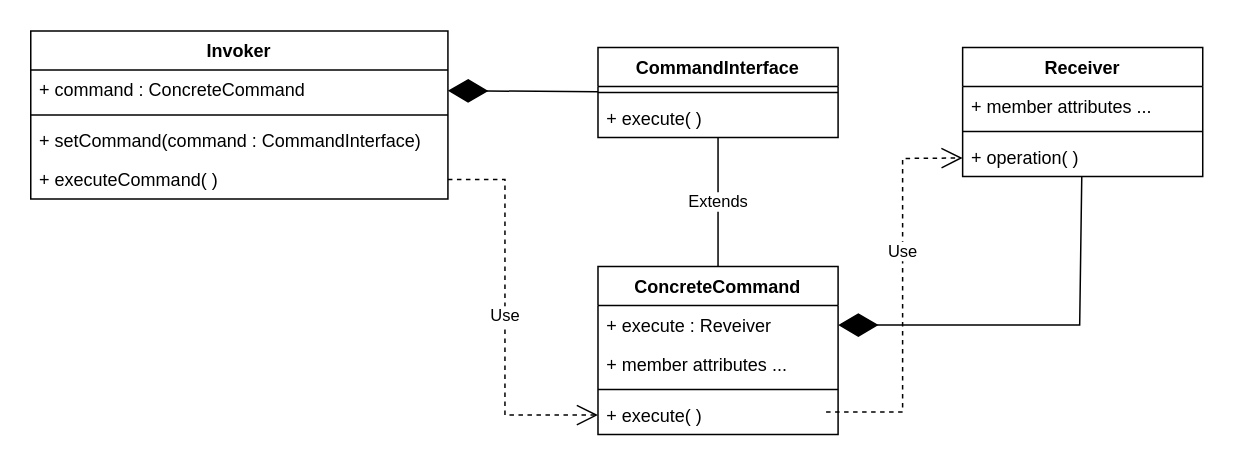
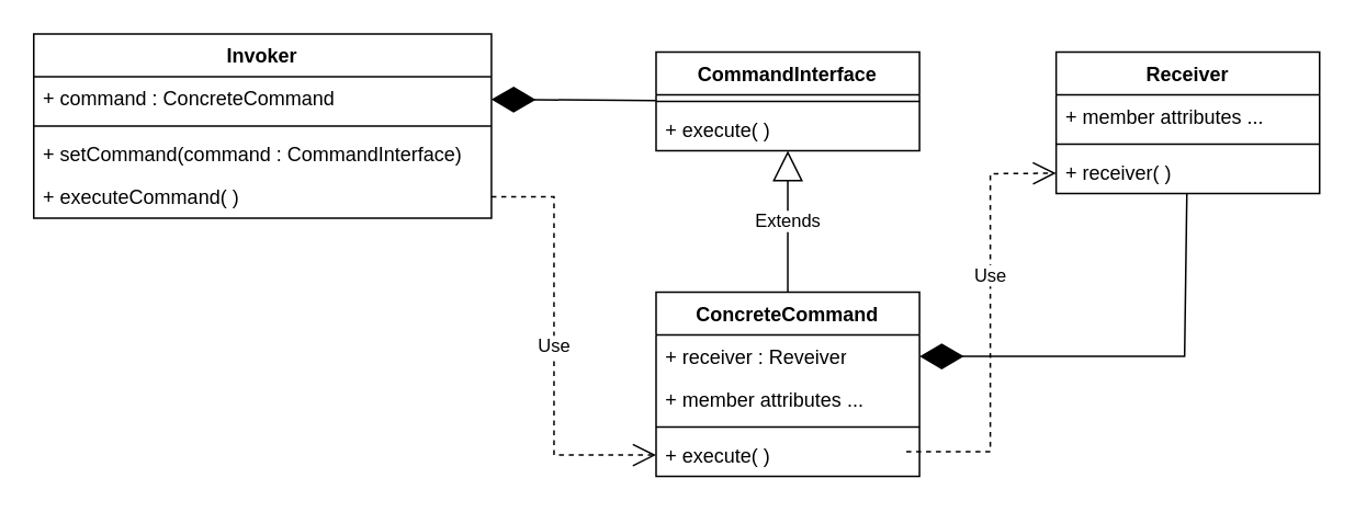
  <mxCell id="0" />
  <mxCell id="1" parent="0" />
  <mxCell id="2" value="CommandInterface" style="swimlane;fontStyle=1;align=center;verticalAlign=top;childLayout=stackLayout;horizontal=1;startSize=26;horizontalStack=0;resizeParent=1;resizeParentMax=0;resizeLast=0;collapsible=1;marginBottom=0;whiteSpace=wrap;html=1;" parent="1" vertex="1"><mxGeometry x="398" y="31" width="160" height="60" as="geometry" /></mxCell>
  <mxCell id="3" value="" style="line;strokeWidth=1;fillColor=none;align=left;verticalAlign=middle;spacingTop=-1;spacingLeft=3;spacingRight=3;rotatable=0;labelPosition=right;points=[];portConstraint=eastwest;strokeColor=inherit;" parent="2" vertex="1"><mxGeometry y="26" width="160" height="8" as="geometry" /></mxCell>
  <mxCell id="4" value="+ execute( )&amp;nbsp;" style="text;strokeColor=none;fillColor=none;align=left;verticalAlign=top;spacingLeft=4;spacingRight=4;overflow=hidden;rotatable=0;points=[[0,0.5],[1,0.5]];portConstraint=eastwest;whiteSpace=wrap;html=1;" parent="2" vertex="1"><mxGeometry y="34" width="160" height="26" as="geometry" /></mxCell>
  <mxCell id="5" value="ConcreteCommand" style="swimlane;fontStyle=1;align=center;verticalAlign=top;childLayout=stackLayout;horizontal=1;startSize=26;horizontalStack=0;resizeParent=1;resizeParentMax=0;resizeLast=0;collapsible=1;marginBottom=0;whiteSpace=wrap;html=1;" parent="1" vertex="1"><mxGeometry x="398" y="177" width="160" height="112" as="geometry" /></mxCell>
- <mxCell id="6" value="+ execute : Reveiver" style="text;strokeColor=none;fillColor=none;align=left;verticalAlign=top;spacingLeft=4;spacingRight=4;overflow=hidden;rotatable=0;points=[[0,0.5],[1,0.5]];portConstraint=eastwest;whiteSpace=wrap;html=1;" parent="5" vertex="1"><mxGeometry y="26" width="160" height="26" as="geometry" /></mxCell>
+ <mxCell id="6" value="+ receiver : Reveiver" style="text;strokeColor=none;fillColor=none;align=left;verticalAlign=top;spacingLeft=4;spacingRight=4;overflow=hidden;rotatable=0;points=[[0,0.5],[1,0.5]];portConstraint=eastwest;whiteSpace=wrap;html=1;" parent="5" vertex="1"><mxGeometry y="26" width="160" height="26" as="geometry" /></mxCell>
  <mxCell id="7" value="+ member attributes ..." style="text;strokeColor=none;fillColor=none;align=left;verticalAlign=top;spacingLeft=4;spacingRight=4;overflow=hidden;rotatable=0;points=[[0,0.5],[1,0.5]];portConstraint=eastwest;whiteSpace=wrap;html=1;" parent="5" vertex="1"><mxGeometry y="52" width="160" height="26" as="geometry" /></mxCell>
  <mxCell id="8" value="" style="line;strokeWidth=1;fillColor=none;align=left;verticalAlign=middle;spacingTop=-1;spacingLeft=3;spacingRight=3;rotatable=0;labelPosition=right;points=[];portConstraint=eastwest;strokeColor=inherit;" parent="5" vertex="1"><mxGeometry y="78" width="160" height="8" as="geometry" /></mxCell>
  <mxCell id="9" value="+ execute( )&amp;nbsp;" style="text;strokeColor=none;fillColor=none;align=left;verticalAlign=top;spacingLeft=4;spacingRight=4;overflow=hidden;rotatable=0;points=[[0,0.5],[1,0.5]];portConstraint=eastwest;whiteSpace=wrap;html=1;" parent="5" vertex="1"><mxGeometry y="86" width="160" height="26" as="geometry" /></mxCell>
  <mxCell id="10" value="Receiver" style="swimlane;fontStyle=1;align=center;verticalAlign=top;childLayout=stackLayout;horizontal=1;startSize=26;horizontalStack=0;resizeParent=1;resizeParentMax=0;resizeLast=0;collapsible=1;marginBottom=0;whiteSpace=wrap;html=1;" parent="1" vertex="1"><mxGeometry x="641" y="31" width="160" height="86" as="geometry" /></mxCell>
  <mxCell id="11" value="+ member attributes ..." style="text;strokeColor=none;fillColor=none;align=left;verticalAlign=top;spacingLeft=4;spacingRight=4;overflow=hidden;rotatable=0;points=[[0,0.5],[1,0.5]];portConstraint=eastwest;whiteSpace=wrap;html=1;" parent="10" vertex="1"><mxGeometry y="26" width="160" height="26" as="geometry" /></mxCell>
  <mxCell id="12" value="" style="line;strokeWidth=1;fillColor=none;align=left;verticalAlign=middle;spacingTop=-1;spacingLeft=3;spacingRight=3;rotatable=0;labelPosition=right;points=[];portConstraint=eastwest;strokeColor=inherit;" parent="10" vertex="1"><mxGeometry y="52" width="160" height="8" as="geometry" /></mxCell>
- <mxCell id="13" value="+ operation( )&amp;nbsp;" style="text;strokeColor=none;fillColor=none;align=left;verticalAlign=top;spacingLeft=4;spacingRight=4;overflow=hidden;rotatable=0;points=[[0,0.5],[1,0.5]];portConstraint=eastwest;whiteSpace=wrap;html=1;" parent="10" vertex="1"><mxGeometry y="60" width="160" height="26" as="geometry" /></mxCell>
+ <mxCell id="13" value="+ receiver( )&amp;nbsp;" style="text;strokeColor=none;fillColor=none;align=left;verticalAlign=top;spacingLeft=4;spacingRight=4;overflow=hidden;rotatable=0;points=[[0,0.5],[1,0.5]];portConstraint=eastwest;whiteSpace=wrap;html=1;" parent="10" vertex="1"><mxGeometry y="60" width="160" height="26" as="geometry" /></mxCell>
  <mxCell id="14" value="" style="endArrow=diamondThin;endFill=1;endSize=24;html=1;rounded=0;" parent="1" source="10" target="6" edge="1"><mxGeometry width="160" relative="1" as="geometry"><mxPoint x="772.18" y="194.001" as="sourcePoint" /><mxPoint x="586.004" y="284.23" as="targetPoint" /><Array as="points"><mxPoint x="719" y="216" /></Array></mxGeometry></mxCell>
- <mxCell id="15" value="Extends" style="endArrow=none;endSize=16;endFill=0;html=1;rounded=0;exitX=0.5;exitY=0;exitDx=0;exitDy=0;" parent="1" source="5" target="2" edge="1"><mxGeometry width="160" relative="1" as="geometry"><mxPoint x="287" y="135" as="sourcePoint" /><mxPoint x="447" y="135" as="targetPoint" /></mxGeometry></mxCell>
+ <mxCell id="15" value="Extends" style="endArrow=block;endSize=16;endFill=0;html=1;rounded=0;exitX=0.5;exitY=0;exitDx=0;exitDy=0;" parent="1" source="5" target="2" edge="1"><mxGeometry width="160" relative="1" as="geometry"><mxPoint x="287" y="135" as="sourcePoint" /><mxPoint x="447" y="135" as="targetPoint" /></mxGeometry></mxCell>
  <mxCell id="16" value="Invoker" style="swimlane;fontStyle=1;align=center;verticalAlign=top;childLayout=stackLayout;horizontal=1;startSize=26;horizontalStack=0;resizeParent=1;resizeParentMax=0;resizeLast=0;collapsible=1;marginBottom=0;whiteSpace=wrap;html=1;" parent="1" vertex="1"><mxGeometry x="20" y="20" width="278" height="112" as="geometry" /></mxCell>
  <mxCell id="17" value="+ command : ConcreteCommand" style="text;strokeColor=none;fillColor=none;align=left;verticalAlign=top;spacingLeft=4;spacingRight=4;overflow=hidden;rotatable=0;points=[[0,0.5],[1,0.5]];portConstraint=eastwest;whiteSpace=wrap;html=1;" parent="16" vertex="1"><mxGeometry y="26" width="278" height="26" as="geometry" /></mxCell>
  <mxCell id="18" value="" style="line;strokeWidth=1;fillColor=none;align=left;verticalAlign=middle;spacingTop=-1;spacingLeft=3;spacingRight=3;rotatable=0;labelPosition=right;points=[];portConstraint=eastwest;strokeColor=inherit;" parent="16" vertex="1"><mxGeometry y="52" width="278" height="8" as="geometry" /></mxCell>
  <mxCell id="19" value="+ setCommand(command : CommandInterface)" style="text;strokeColor=none;fillColor=none;align=left;verticalAlign=top;spacingLeft=4;spacingRight=4;overflow=hidden;rotatable=0;points=[[0,0.5],[1,0.5]];portConstraint=eastwest;whiteSpace=wrap;html=1;" parent="16" vertex="1"><mxGeometry y="60" width="278" height="26" as="geometry" /></mxCell>
  <mxCell id="20" value="+ executeCommand( )" style="text;strokeColor=none;fillColor=none;align=left;verticalAlign=top;spacingLeft=4;spacingRight=4;overflow=hidden;rotatable=0;points=[[0,0.5],[1,0.5]];portConstraint=eastwest;whiteSpace=wrap;html=1;" parent="16" vertex="1"><mxGeometry y="86" width="278" height="26" as="geometry" /></mxCell>
  <mxCell id="21" value="" style="endArrow=diamondThin;endFill=1;endSize=24;html=1;rounded=0;" parent="1" source="2" target="17" edge="1"><mxGeometry width="160" relative="1" as="geometry"><mxPoint x="287" y="135" as="sourcePoint" /><mxPoint x="447" y="135" as="targetPoint" /></mxGeometry></mxCell>
  <mxCell id="22" value="Use" style="endArrow=open;endSize=12;dashed=1;html=1;rounded=0;" parent="1" source="20" target="9" edge="1"><mxGeometry width="160" relative="1" as="geometry"><mxPoint x="138" y="228" as="sourcePoint" /><mxPoint x="298" y="228" as="targetPoint" /><Array as="points"><mxPoint x="336" y="119" /><mxPoint x="336" y="276" /></Array></mxGeometry></mxCell>
  <mxCell id="23" value="Use" style="endArrow=open;endSize=12;dashed=1;html=1;rounded=0;" parent="1" target="13" edge="1"><mxGeometry x="0.215" width="160" relative="1" as="geometry"><mxPoint x="550" y="274" as="sourcePoint" /><mxPoint x="633" y="102" as="targetPoint" /><Array as="points"><mxPoint x="601" y="274" /><mxPoint x="601" y="105" /></Array><mxPoint as="offset" /></mxGeometry></mxCell>
